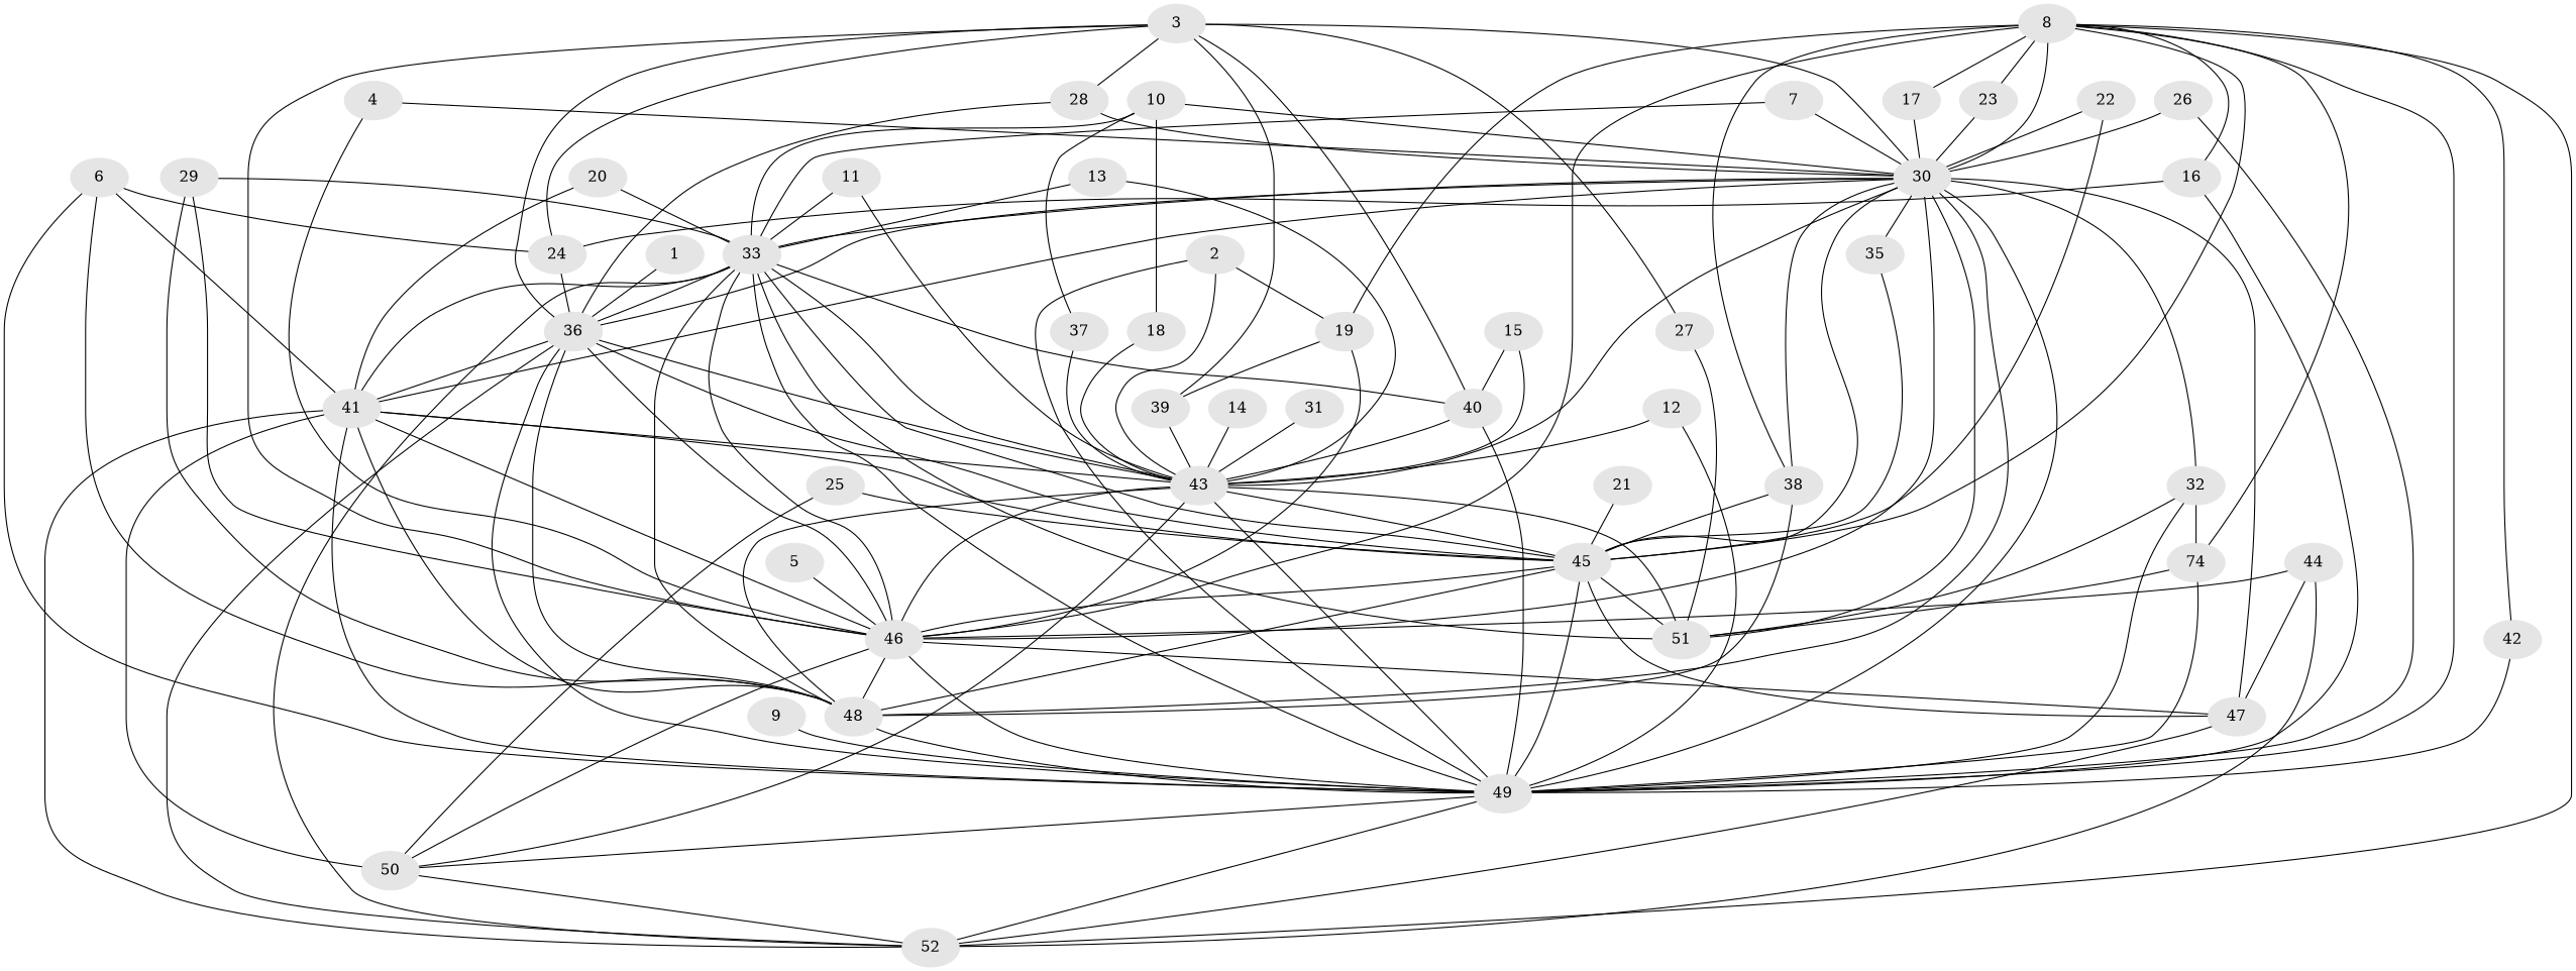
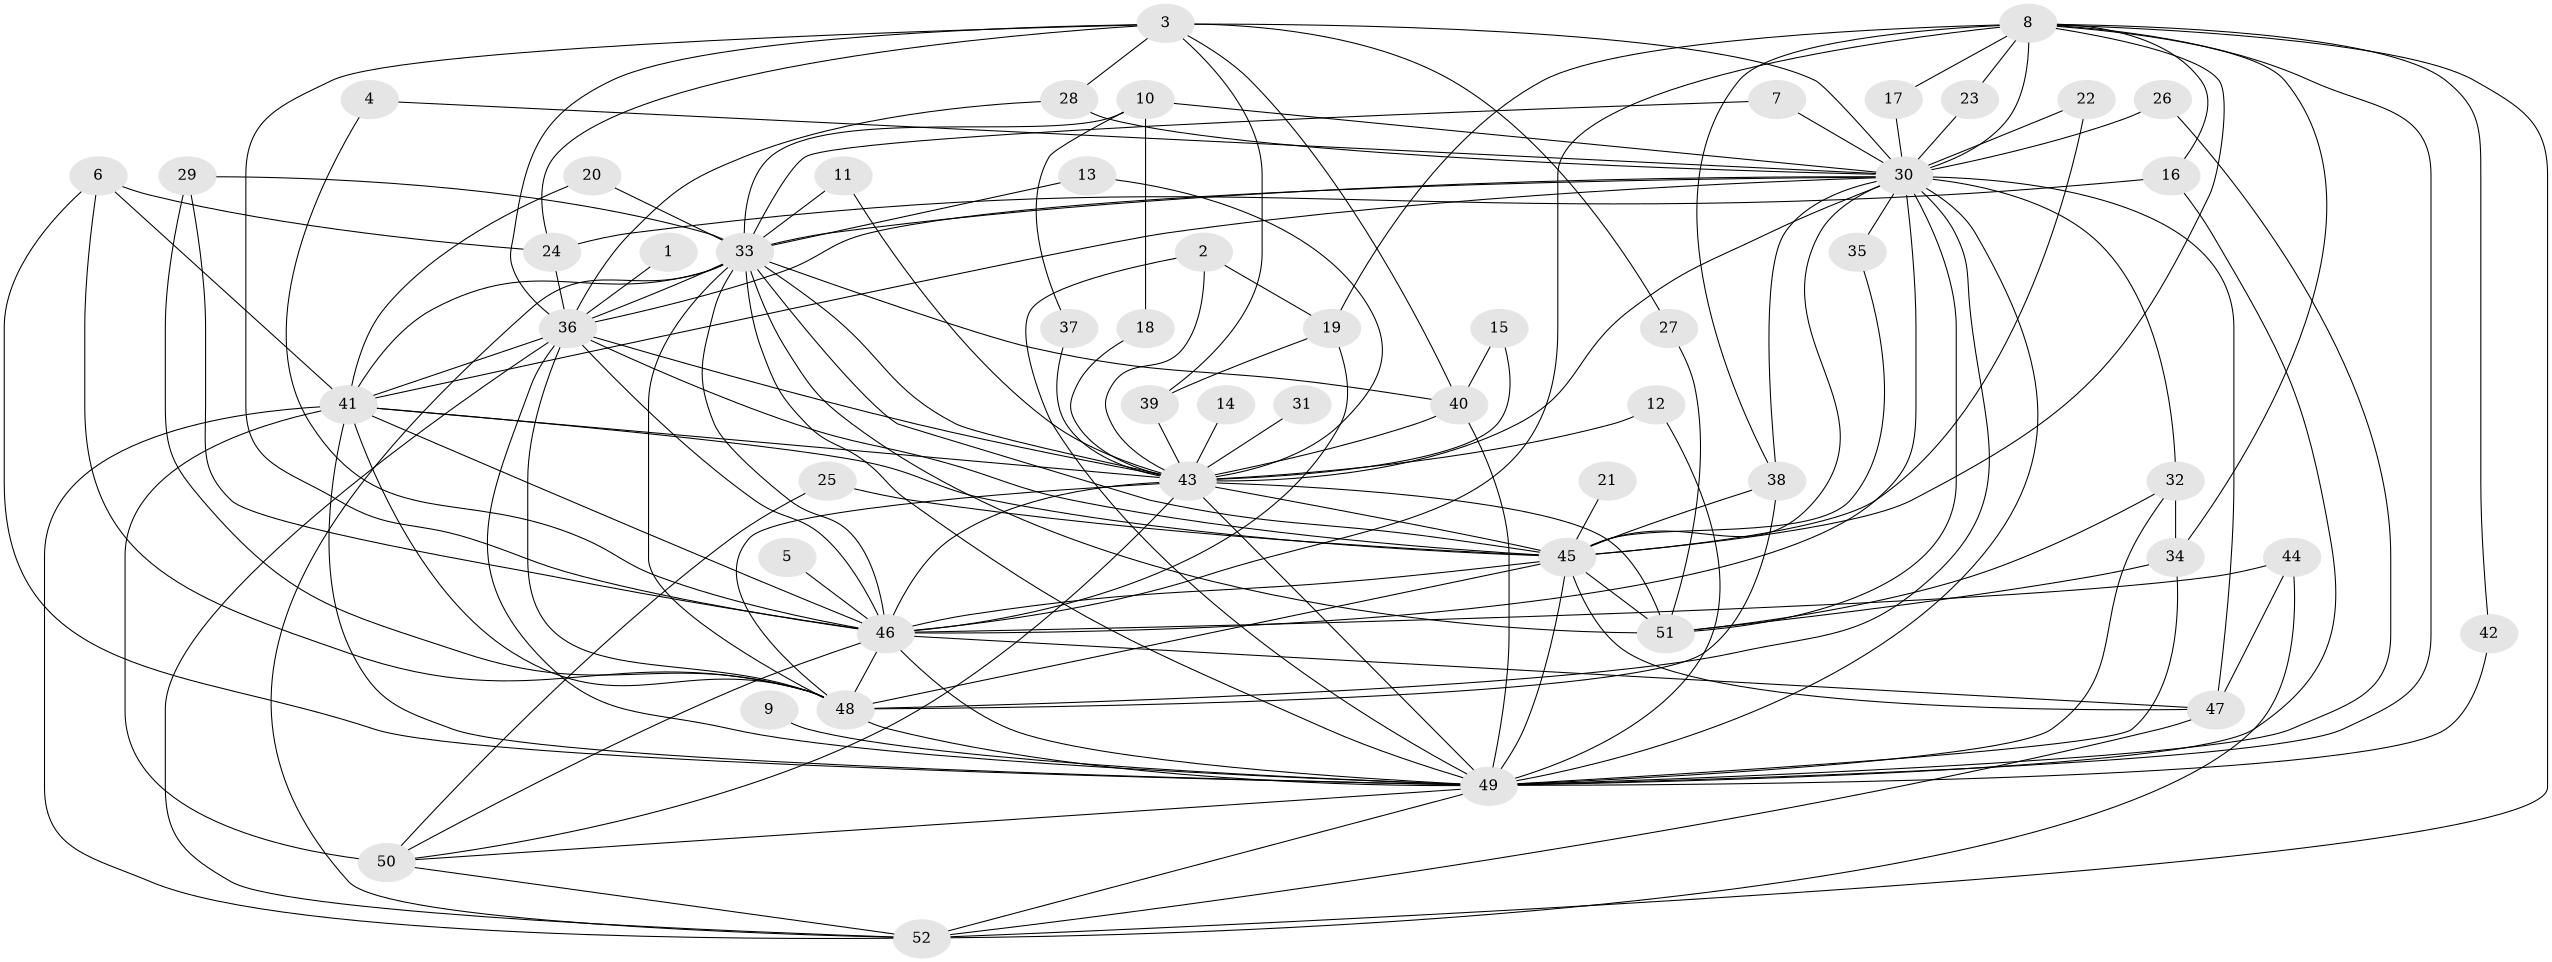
  graph {
    node [color=gray90 style=filled]
    edge [weight=1.0]
    1
    36
    33
    43
    49
    40
    46
    41
    48
    45
    52
    51
    2
    19
    39
    50
    3
    24
    27
    28
    30
    38
    32
    35
    47
    4
    5
    6
    7
    8
    16
    17
    23
-   34 [label=74]
+   34
    42
    9
    10
    18
    37
    11
    12
    13
    14
    15
    20
    21
    22
    25
    26
    29
    31
    44
    1 -- 36
    36 -- 43
    36 -- 49
    36 -- 46 [weight=2.0]
    36 -- 41
    36 -- 48
    36 -- 45
    36 -- 52
    33 -- 36
    33 -- 43
    33 -- 49
    33 -- 40
    33 -- 46 [weight=3.0]
    33 -- 41
    33 -- 48 [weight=2.0]
    33 -- 45
    33 -- 52
    33 -- 51
    43 -- 49
    43 -- 46 [weight=2.0]
    43 -- 48
    43 -- 45
    43 -- 51
    43 -- 50
    49 -- 52
    49 -- 50
    40 -- 43 [weight=2.0]
    40 -- 49 [weight=2.0]
    46 -- 49 [weight=2.0]
    46 -- 48
    46 -- 50
    46 -- 47
    41 -- 43
    41 -- 49
    41 -- 46
    41 -- 48
    41 -- 45
    41 -- 52
    41 -- 50 [weight=2.0]
    48 -- 49 [weight=2.0]
    45 -- 49
    45 -- 46
    45 -- 48
    45 -- 51
    45 -- 47
    2 -- 43
    2 -- 49
    2 -- 19
    19 -- 46
    19 -- 39
    39 -- 43
    50 -- 52
    3 -- 36
    3 -- 40
    3 -- 46
    3 -- 39
    3 -- 24
    3 -- 27
    3 -- 28
    3 -- 30
    24 -- 36
    27 -- 51
    28 -- 36
    28 -- 30 [weight=2.0]
    30 -- 36 [weight=2.0]
    30 -- 33 [weight=2.0]
    30 -- 43 [weight=2.0]
    30 -- 49 [weight=3.0]
    30 -- 46 [weight=3.0]
    30 -- 41 [weight=2.0]
    30 -- 48 [weight=2.0]
    30 -- 45 [weight=2.0]
    30 -- 51
    30 -- 38
    30 -- 32
    30 -- 35
    30 -- 47 [weight=3.0]
    38 -- 48
    38 -- 45
    32 -- 49
    32 -- 51
    32 -- 34
    35 -- 45
    47 -- 52
    4 -- 46
    4 -- 30
    5 -- 46
    6 -- 49
    6 -- 41
    6 -- 48
    6 -- 24
    7 -- 33
    7 -- 30
    8 -- 49
    8 -- 46 [weight=2.0]
    8 -- 45
    8 -- 52
    8 -- 19
    8 -- 30 [weight=3.0]
    8 -- 38
    8 -- 16
    8 -- 17
    8 -- 23
    8 -- 34
    8 -- 42
    16 -- 49
    16 -- 24
    17 -- 30
    23 -- 30
    34 -- 49
    34 -- 51
    42 -- 49
    9 -- 49
    10 -- 33 [weight=2.0]
    10 -- 30
    10 -- 18
    10 -- 37
    18 -- 43
    37 -- 43
    11 -- 33
    11 -- 43
    12 -- 43
    12 -- 49
    13 -- 33
    13 -- 43
    14 -- 43
    15 -- 43
    15 -- 40
    20 -- 33
    20 -- 41
    21 -- 45
    22 -- 45
    22 -- 30
    25 -- 45
    25 -- 50
    26 -- 49
    26 -- 30
    29 -- 33
    29 -- 46
    29 -- 48
    31 -- 43
    44 -- 46
    44 -- 52
    44 -- 47
  }
